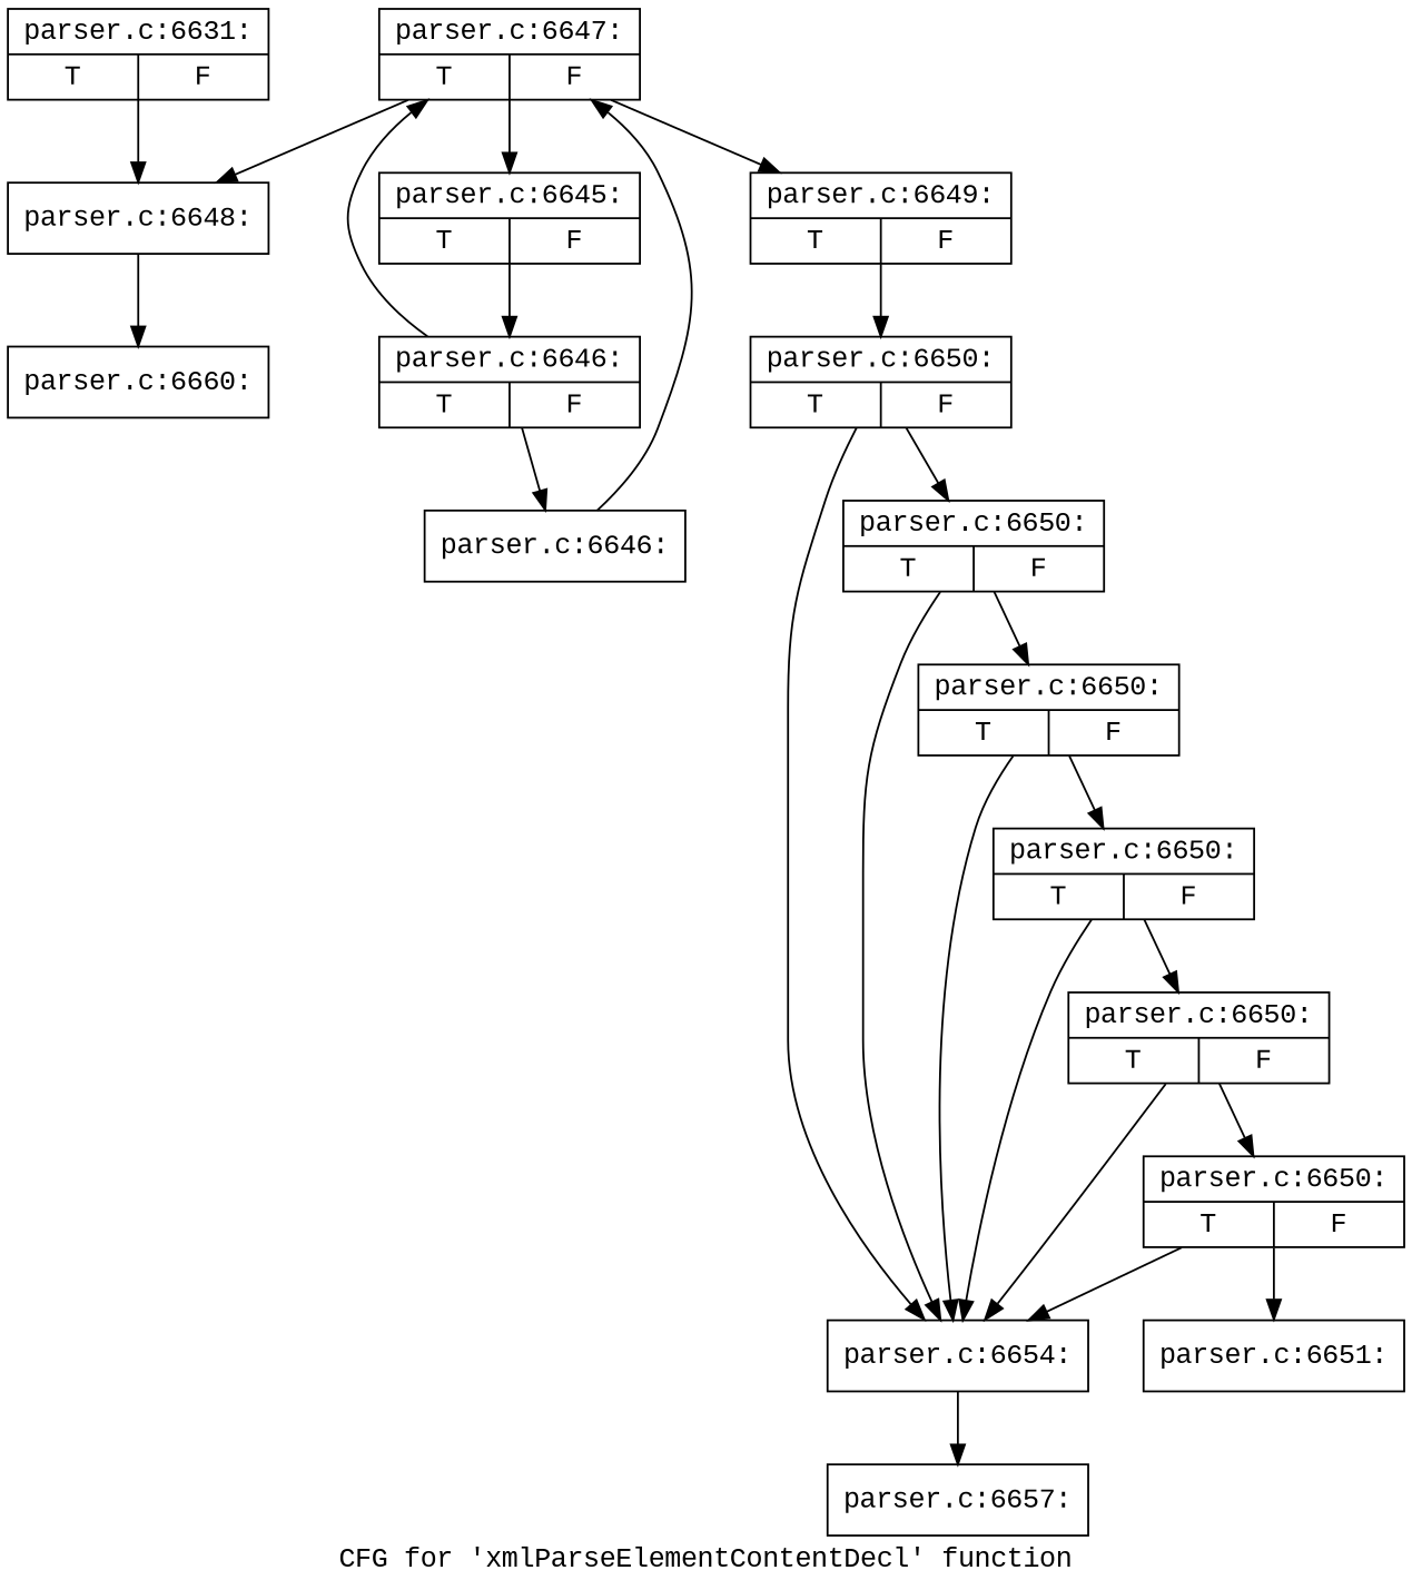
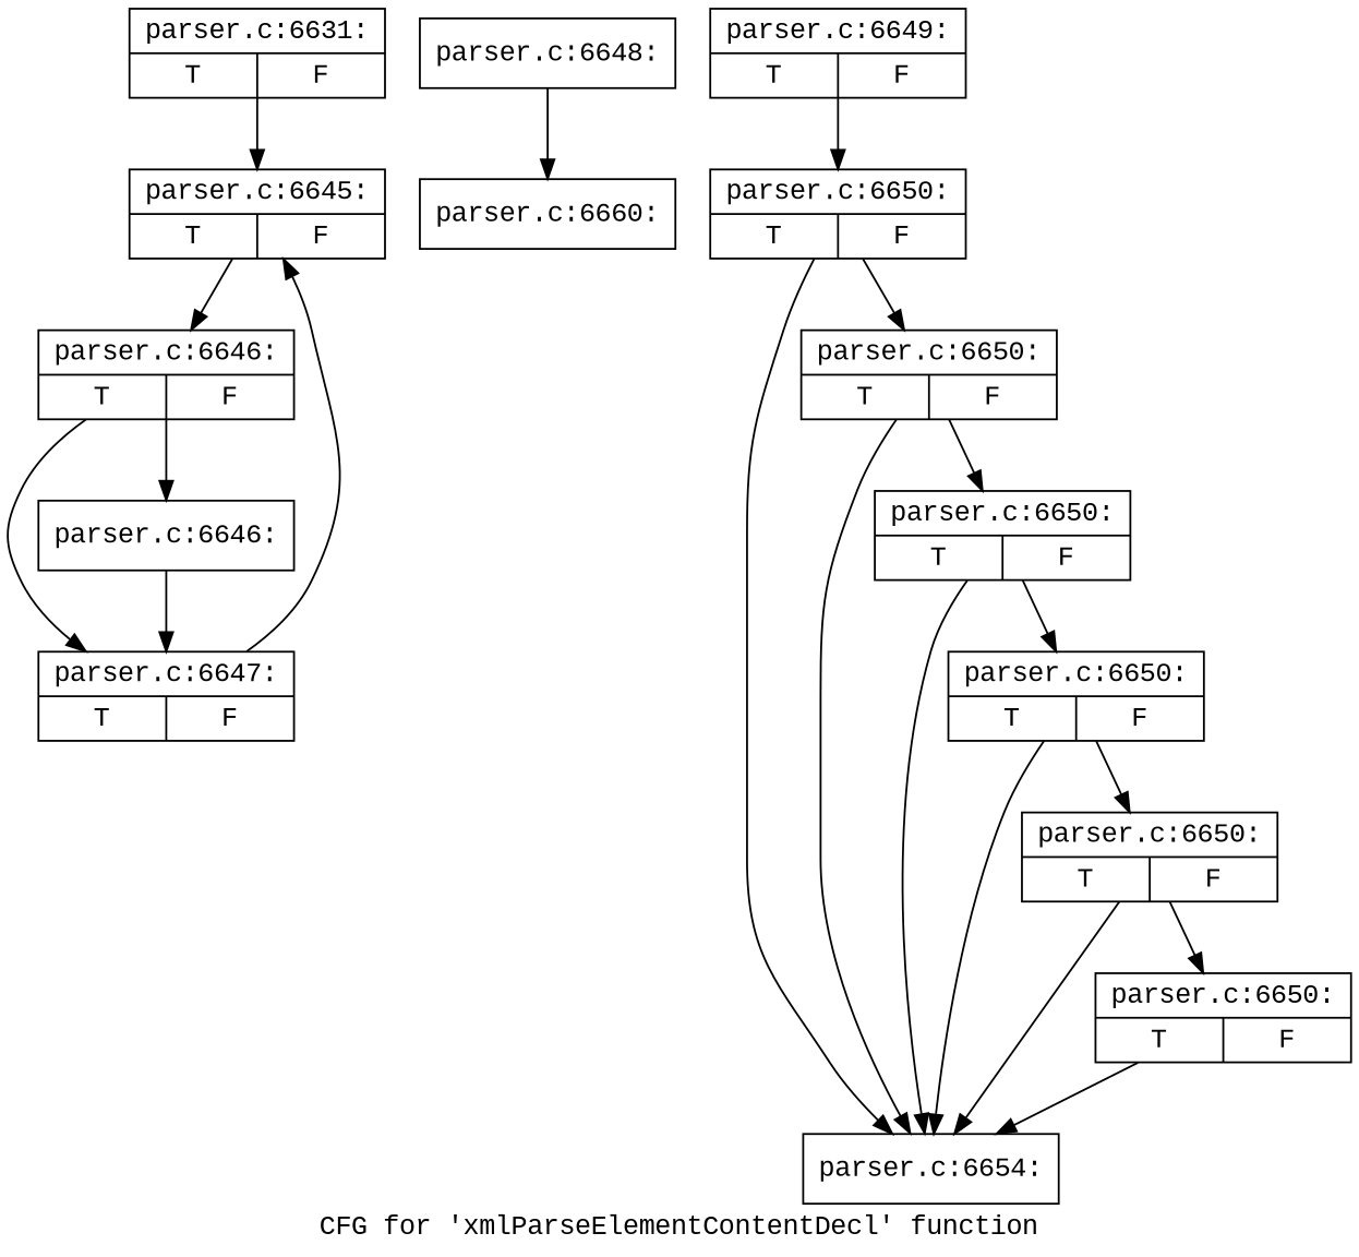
  digraph {
    fontname="Liberation Mono"
    label="CFG for 'xmlParseElementContentDecl' function"
    node [fontname="Liberation Mono" shape=record]
    edge [fontname="Liberation Mono"]
    n1 [label="{parser.c:6631:|{<s0>T|<s1>F}}"]
    n2 [label="{parser.c:6645:|{<s0>T|<s1>F}}"]
    n3 [label="{parser.c:6646:|{<s0>T|<s1>F}}"]
    n4 [label="{parser.c:6660:}"]
    n5 [label="{parser.c:6647:|{<s0>T|<s1>F}}"]
    n6 [label="{parser.c:6646:}"]
    n7 [label="{parser.c:6648:}"]
    n8 [label="{parser.c:6649:|{<s0>T|<s1>F}}"]
    n9 [label="{parser.c:6650:|{<s0>T|<s1>F}}"]
    n10 [label="{parser.c:6654:}"]
    n11 [label="{parser.c:6650:|{<s0>T|<s1>F}}"]
-   n12 [label="{parser.c:6657:}"]
    n13 [label="{parser.c:6650:|{<s0>T|<s1>F}}"]
    n14 [label="{parser.c:6650:|{<s0>T|<s1>F}}"]
    n15 [label="{parser.c:6650:|{<s0>T|<s1>F}}"]
    n16 [label="{parser.c:6650:|{<s0>T|<s1>F}}"]
-   n17 [label="{parser.c:6651:}"]
-   n1 -> n7
+   n1 -> n2
    n2 -> n3
    n3 -> n5
    n3 -> n6
    n5 -> n2
-   n5 -> n7
-   n5 -> n8
    n6 -> n5
    n7 -> n4
    n8 -> n9
    n9 -> n10
    n9 -> n11
-   n10 -> n12
    n11 -> n10
    n11 -> n13
    n13 -> n10
    n13 -> n14
    n14 -> n10
    n14 -> n15
    n15 -> n10
    n15 -> n16
    n16 -> n10
-   n16 -> n17
  }
